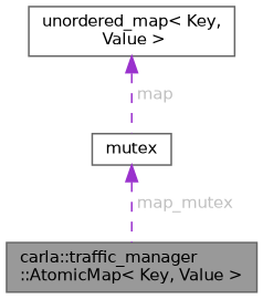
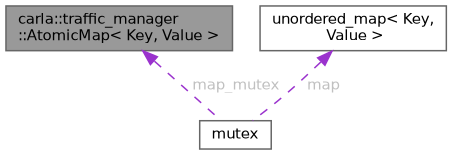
  digraph {
    node [color=gray40 fillcolor=white fontname=Helvetica fontsize=10 shape=box style=filled]
    edge [color=darkorchid3 dir=back fontcolor=grey fontname=Helvetica fontsize=10 labelfontname=Helvetica labelfontsize=10 style=dashed]
    n1 [fillcolor=grey60 fontcolor=black height=0.2 label="carla::traffic_manager\l::AtomicMap\< Key, Value \>" width=0.4]
    n2 [height=0.2 label=mutex width=0.4]
    n3 [height=0.2 label="unordered_map\< Key,\l Value \>" width=0.4]
-   n2 -> n1 [label=" map_mutex"]
+   n1 -> n2 [label=" map_mutex"]
    n3 -> n2 [label=" map"]
  }
